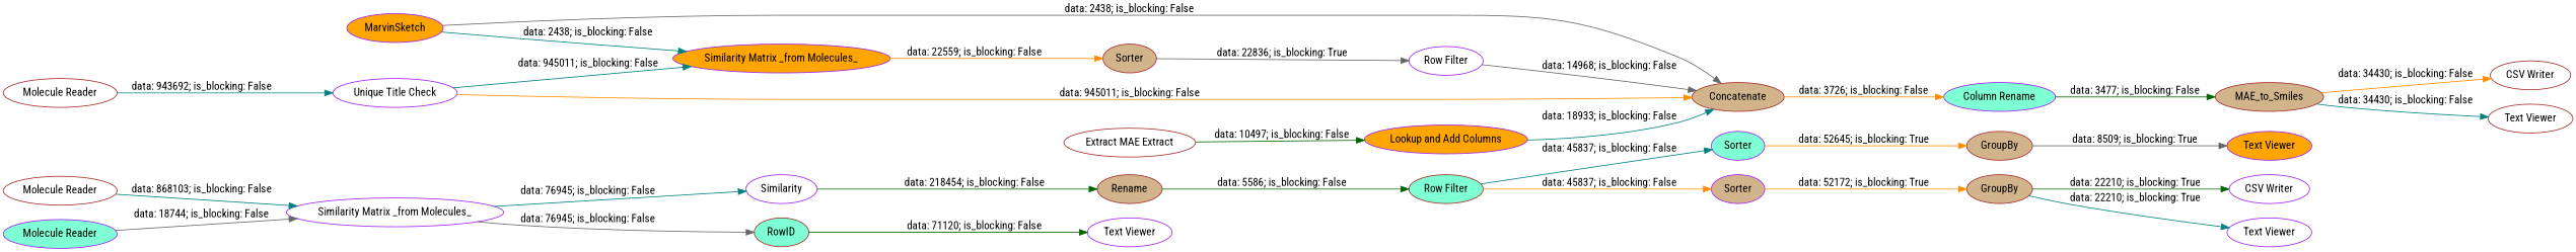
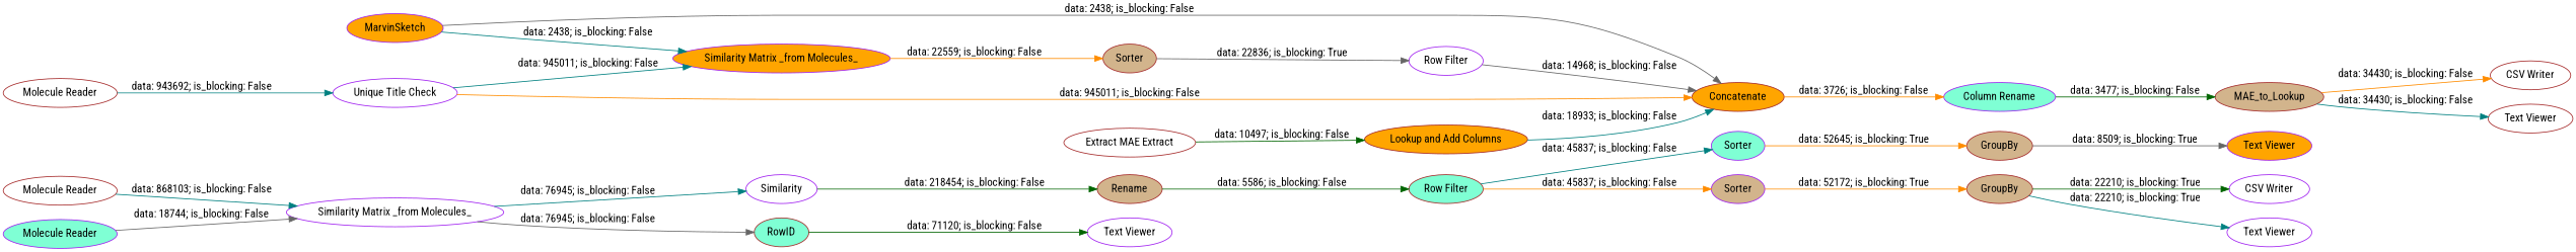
  digraph {
    fontname="Roboto Condensed"
    rankdir=LR
    node [color=purple fillcolor=white fontname="Roboto Condensed" style=filled]
    edge [color=teal fontname="Roboto Condensed"]
    n1 [fillcolor=aquamarine label=Sorter]
    n2 [color=brown fillcolor=tan label=GroupBy]
    n3 [fillcolor=orange label="Text Viewer"]
    n4 [label="Row Filter"]
-   n5 [color=brown fillcolor=tan label=Concatenate]
+   n5 [color=brown fillcolor=orange label=Concatenate]
    n6 [fillcolor=aquamarine label="Column Rename"]
-   n7 [color=brown fillcolor=tan label=MAE_to_Smiles]
+   n7 [color=brown fillcolor=tan label=MAE_to_Lookup]
    n8 [color=brown label="CSV Writer"]
    n9 [color=brown label="Text Viewer"]
    n10 [color=brown fillcolor=tan label=Rename]
    n11 [color=brown fillcolor=aquamarine label="Row Filter"]
    n12 [fillcolor=tan label=Sorter]
    n13 [label="Unique Title Check"]
    n14 [fillcolor=orange label="Similarity Matrix _from Molecules_"]
    n15 [color=brown fillcolor=tan label=Sorter]
    n16 [color=brown fillcolor=tan label=GroupBy]
    n17 [label="CSV Writer"]
    n18 [label="Text Viewer"]
-   n19 [fillcolor=orange label="Lookup and Add Columns"]
+   n19 [color=brown fillcolor=orange label="Lookup and Add Columns"]
    n20 [label=Similarity]
    n21 [color=brown label="Extract MAE Extract"]
    n22 [fillcolor=orange label=MarvinSketch]
    n23 [color=brown label="Molecule Reader"]
    n24 [label="Similarity Matrix _from Molecules_"]
    n25 [color=brown fillcolor=aquamarine label=RowID]
    n26 [label="Text Viewer"]
    n27 [fillcolor=aquamarine label="Molecule Reader"]
    n28 [color=brown label="Molecule Reader"]
    n1 -> n2 [color=darkorange label="data: 52645; is_blocking: True"]
    n2 -> n3 [color=gray40 label="data: 8509; is_blocking: True"]
    n4 -> n5 [color=gray40 label="data: 14968; is_blocking: False"]
    n5 -> n6 [color=darkorange label="data: 3726; is_blocking: False"]
    n6 -> n7 [color=darkgreen label="data: 3477; is_blocking: False"]
    n7 -> n8 [color=darkorange label="data: 34430; is_blocking: False"]
    n7 -> n9 [label="data: 34430; is_blocking: False"]
    n10 -> n11 [color=darkgreen label="data: 5586; is_blocking: False"]
    n11 -> n1 [label="data: 45837; is_blocking: False"]
    n11 -> n12 [color=darkorange label="data: 45837; is_blocking: False"]
    n12 -> n16 [color=darkorange label="data: 52172; is_blocking: True"]
    n13 -> n5 [color=darkorange label="data: 945011; is_blocking: False"]
    n13 -> n14 [label="data: 945011; is_blocking: False"]
    n14 -> n15 [color=darkorange label="data: 22559; is_blocking: False"]
    n15 -> n4 [color=gray40 label="data: 22836; is_blocking: True"]
    n16 -> n17 [color=darkgreen label="data: 22210; is_blocking: True"]
    n16 -> n18 [label="data: 22210; is_blocking: True"]
    n19 -> n5 [label="data: 18933; is_blocking: False"]
    n20 -> n10 [color=darkgreen label="data: 218454; is_blocking: False"]
    n21 -> n19 [color=darkgreen label="data: 10497; is_blocking: False"]
    n22 -> n5 [color=gray40 label="data: 2438; is_blocking: False"]
    n22 -> n14 [label="data: 2438; is_blocking: False"]
    n23 -> n24 [label="data: 868103; is_blocking: False"]
    n24 -> n20 [label="data: 76945; is_blocking: False"]
    n24 -> n25 [color=gray40 label="data: 76945; is_blocking: False"]
    n25 -> n26 [color=darkgreen label="data: 71120; is_blocking: False"]
    n27 -> n24 [color=gray40 label="data: 18744; is_blocking: False"]
    n28 -> n13 [label="data: 943692; is_blocking: False"]
  }
